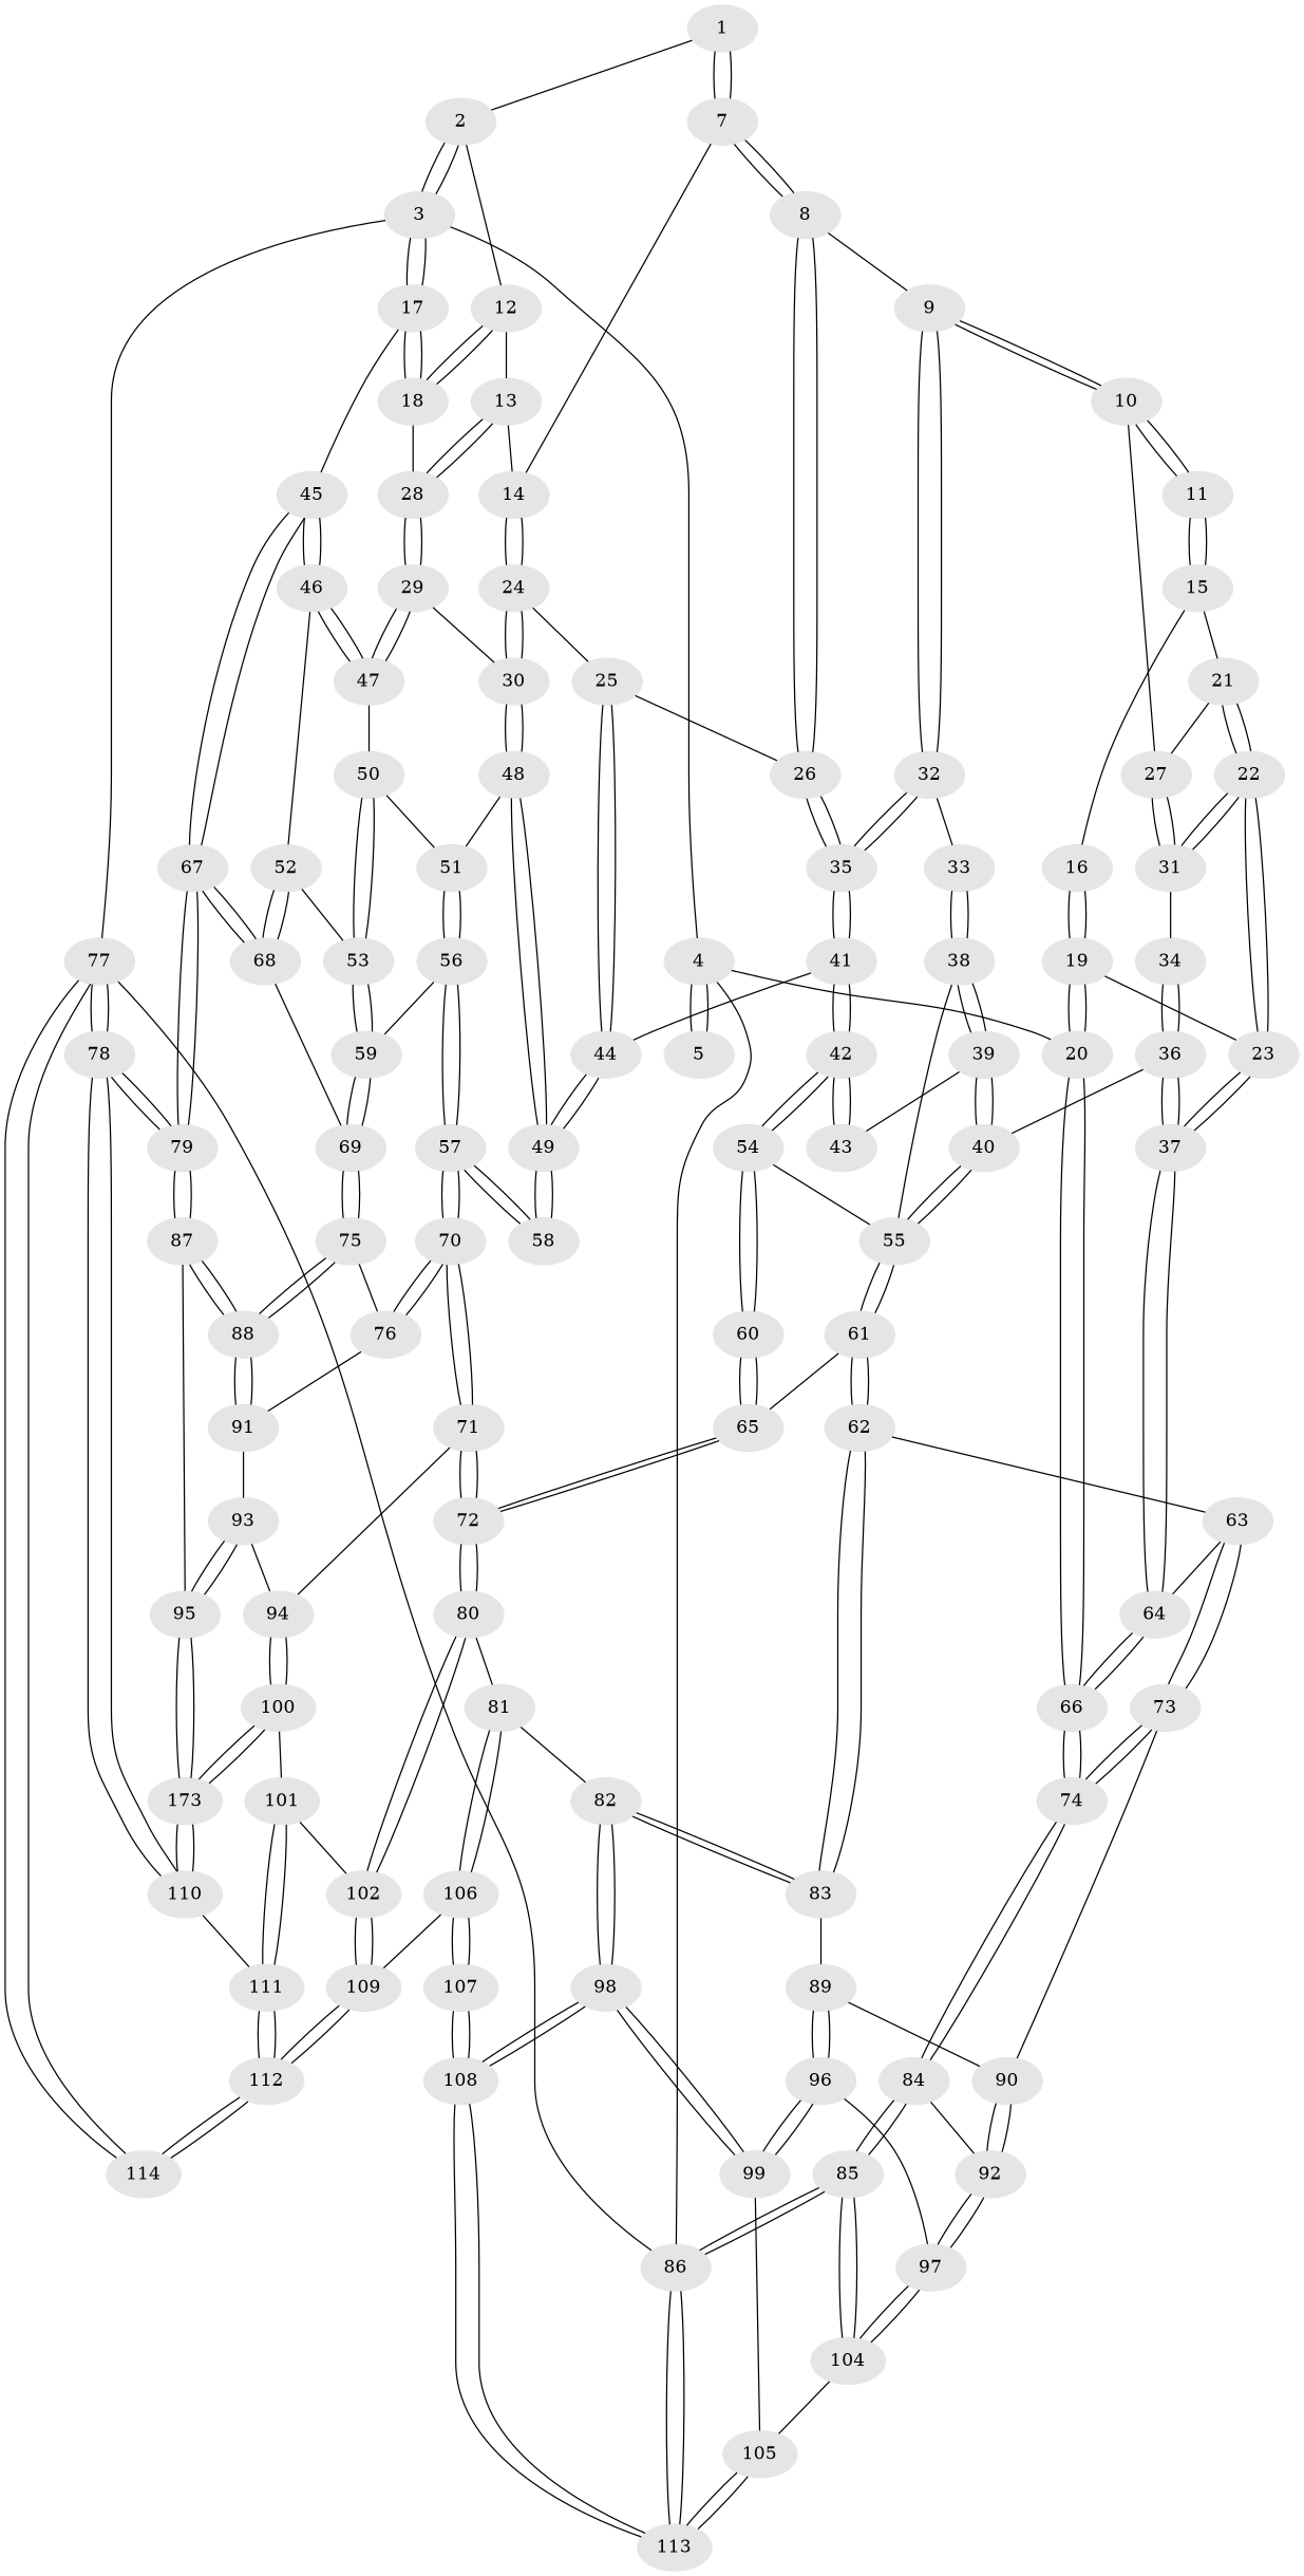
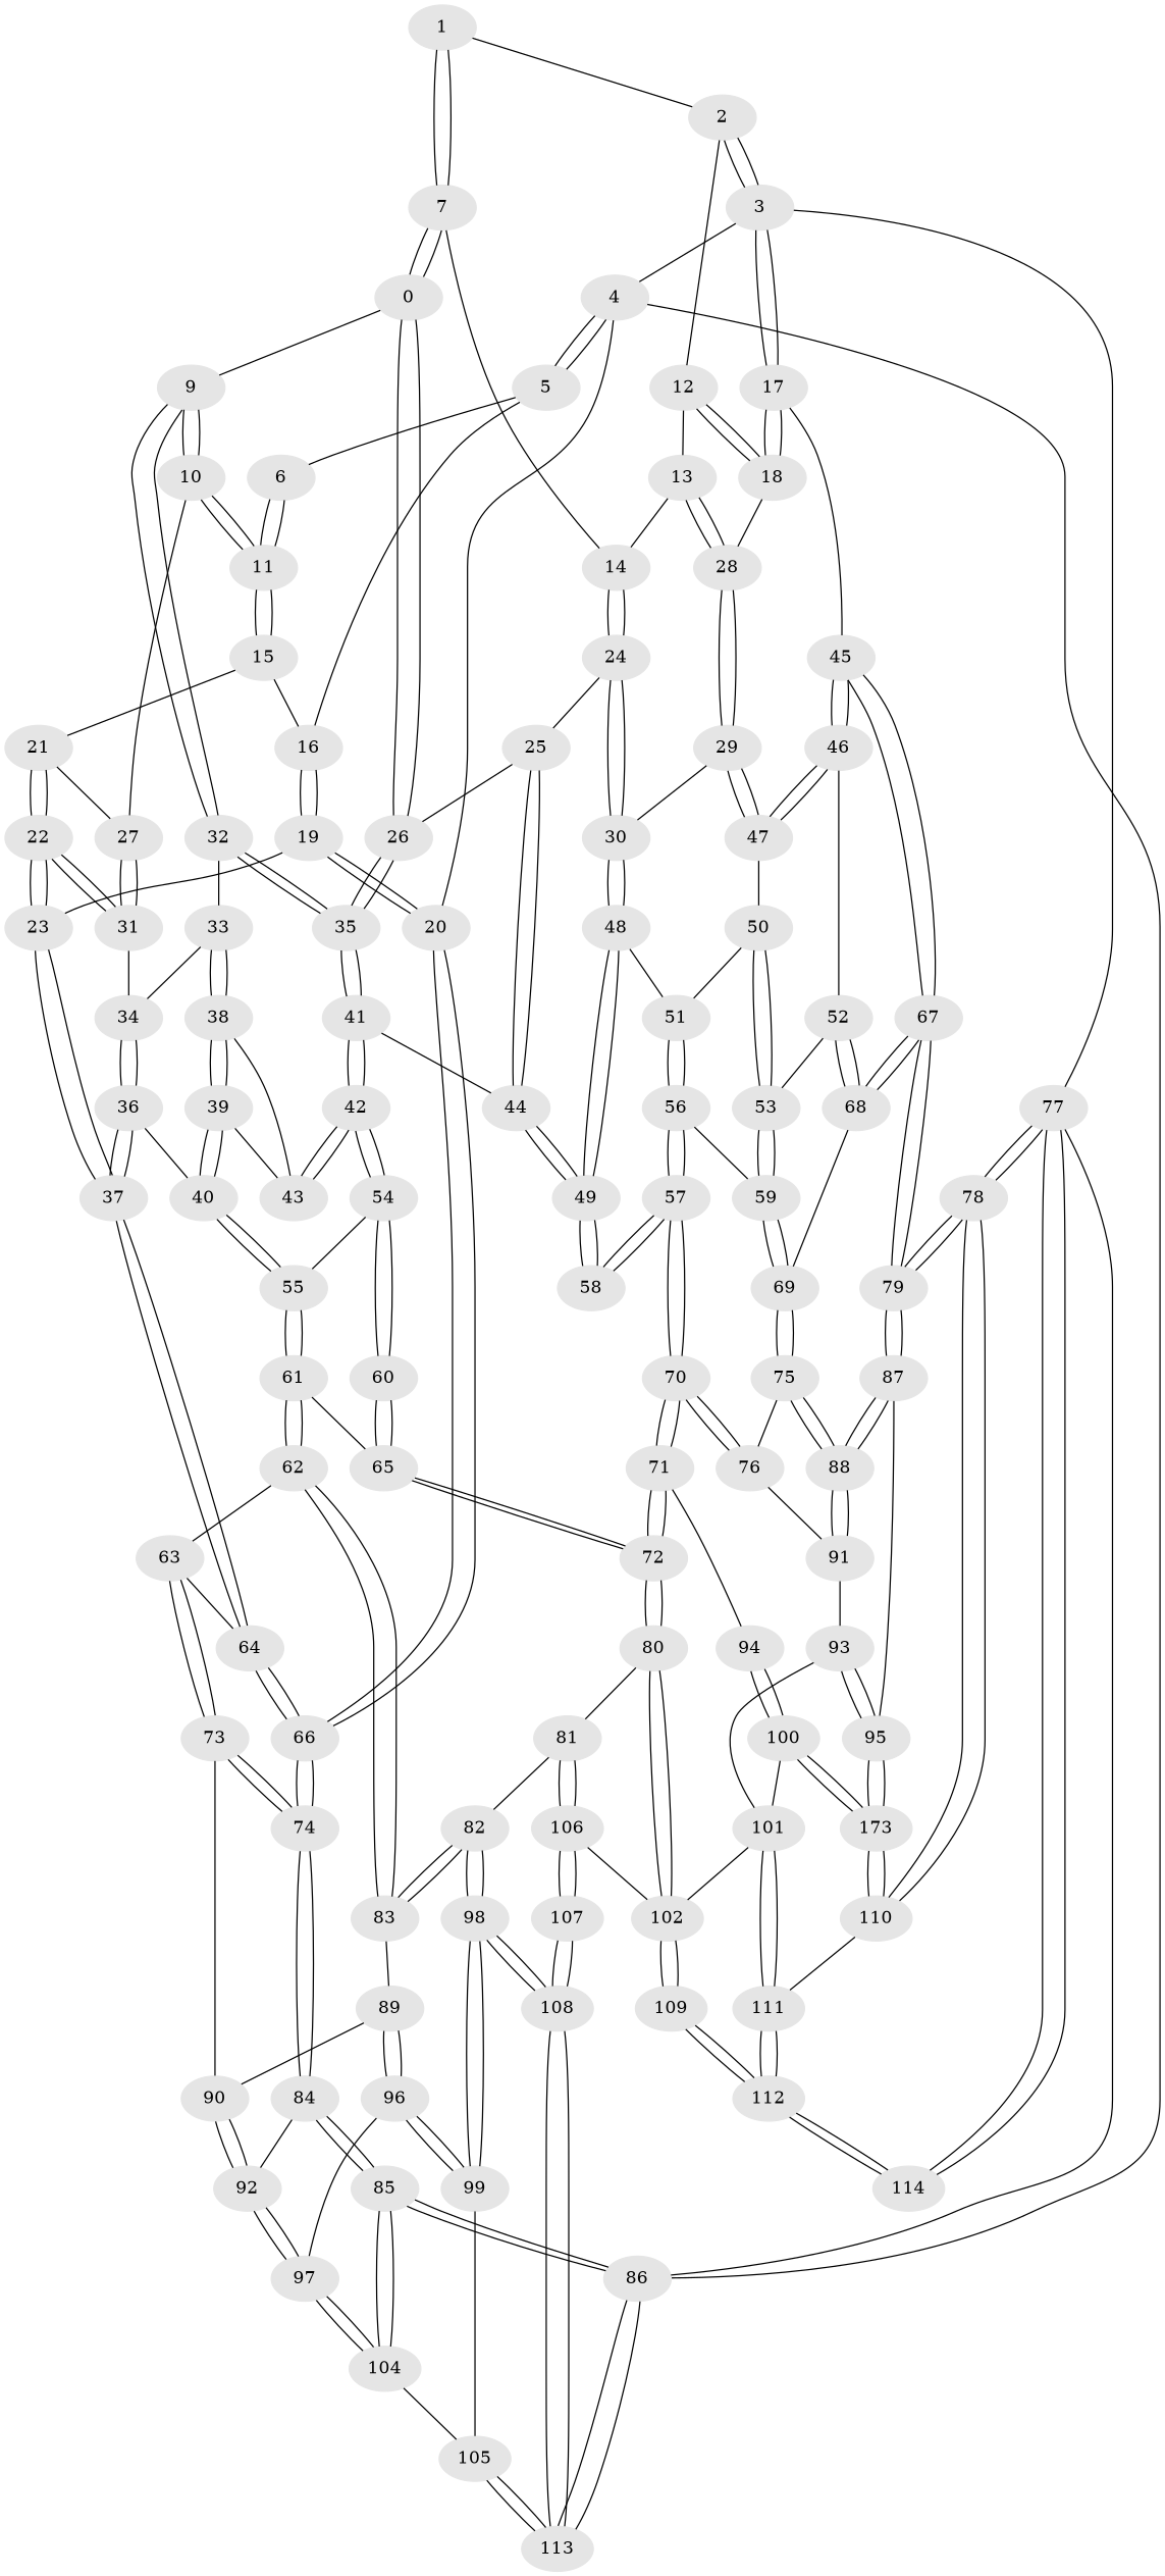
  graph {
    node [color=gray90 style=filled]
    1
    2
    7
    3
    12
-   8
+   8 [label=0]
    14
    4
    17
    77
    13
    18
    5
    20
    86
    45
    78
    114
+   6
    16
    66
    113
    11
    19
    15
    9
    26
    24
    10
    32
    35
    27
    33
    31
    21
    28
    29
    25
    30
    22
    23
    46
    67
    37
    74
    34
    64
    44
    48
    49
    41
    47
    50
    51
    36
    38
    39
    43
    40
    42
    55
    61
    54
    60
    58
    52
    68
    79
    53
    56
    59
    57
    69
    65
    62
    70
    71
    76
    75
    72
    63
    83
    73
    89
    90
    80
    84
    87
    88
    94
    91
    100
    81
    102
    92
    85
    93
    110
    111
    95
    82
    106
    109
    98
    107
    99
    108
    96
    104
    97
    105
    n112 [label=173]
    101
    112
    1 -- 2
    1 -- 7
    1 -- 7
    2 -- 3
    2 -- 3
    2 -- 12
    7 -- 8
    7 -- 8
    7 -- 14
    3 -- 4
    3 -- 17
    3 -- 17
    3 -- 77
    12 -- 13
    12 -- 18
    12 -- 18
    8 -- 9
    8 -- 26
    8 -- 26
    14 -- 24
    14 -- 24
    4 -- 5
    4 -- 5
    4 -- 20
    4 -- 86
    17 -- 18
    17 -- 18
    17 -- 45
    77 -- 86
    77 -- 78
    77 -- 78
    77 -- 114
    77 -- 114
    13 -- 14
    13 -- 28
    13 -- 28
    18 -- 28
+   5 -- 6
+   5 -- 16
    20 -- 66
    20 -- 66
    86 -- 113
    86 -- 113
    45 -- 46
    45 -- 46
    45 -- 67
    45 -- 67
    78 -- 79
    78 -- 79
    78 -- 110
    78 -- 110
+   6 -- 11
+   6 -- 11
    16 -- 19
    16 -- 19
    66 -- 74
    66 -- 74
    11 -- 15
    11 -- 15
    19 -- 20
    19 -- 20
    19 -- 23
    15 -- 16
    15 -- 21
    9 -- 10
    9 -- 10
    9 -- 32
    9 -- 32
    26 -- 35
    26 -- 35
    24 -- 25
    24 -- 30
    24 -- 30
    10 -- 11
    10 -- 11
    10 -- 27
    32 -- 35
    32 -- 35
    32 -- 33
    35 -- 41
    35 -- 41
    27 -- 31
    27 -- 31
+   33 -- 34
    33 -- 38
    33 -- 38
    31 -- 34
    21 -- 27
    21 -- 22
    21 -- 22
    28 -- 29
    28 -- 29
    29 -- 30
    29 -- 47
    29 -- 47
    25 -- 26
    25 -- 44
    25 -- 44
    30 -- 48
    30 -- 48
    22 -- 31
    22 -- 31
    22 -- 23
    22 -- 23
    23 -- 37
    23 -- 37
    46 -- 47
    46 -- 47
    46 -- 52
    67 -- 68
    67 -- 68
    67 -- 79
    67 -- 79
    37 -- 64
    37 -- 64
    74 -- 84
    74 -- 84
    34 -- 36
    34 -- 36
    64 -- 66
    64 -- 66
    44 -- 49
    44 -- 49
    48 -- 49
    48 -- 49
    48 -- 51
    49 -- 58
    49 -- 58
    41 -- 44
    41 -- 42
    41 -- 42
    47 -- 50
    50 -- 51
    50 -- 53
    50 -- 53
    51 -- 56
    51 -- 56
    36 -- 37
    36 -- 37
    36 -- 40
    38 -- 39
    38 -- 39
-   38 -- 55
+   38 -- 43
    39 -- 43
    39 -- 40
    39 -- 40
    40 -- 55
    40 -- 55
    42 -- 43
    42 -- 43
    42 -- 54
    42 -- 54
    55 -- 61
    55 -- 61
    61 -- 65
    61 -- 62
    61 -- 62
    54 -- 55
    54 -- 60
    54 -- 60
    60 -- 65
    60 -- 65
    52 -- 68
    52 -- 68
    52 -- 53
    68 -- 69
    79 -- 87
    79 -- 87
    53 -- 59
    53 -- 59
    56 -- 59
    56 -- 57
    56 -- 57
    59 -- 69
    59 -- 69
    57 -- 58
    57 -- 58
    57 -- 70
    57 -- 70
    69 -- 75
    69 -- 75
    65 -- 72
    65 -- 72
    62 -- 63
    62 -- 83
    62 -- 83
    70 -- 71
    70 -- 71
    70 -- 76
    70 -- 76
    71 -- 72
    71 -- 72
    71 -- 94
    76 -- 91
    75 -- 76
    75 -- 88
    75 -- 88
    72 -- 80
    72 -- 80
    63 -- 64
    63 -- 73
    63 -- 73
    83 -- 89
    73 -- 74
    73 -- 74
    73 -- 90
    89 -- 90
    89 -- 96
    89 -- 96
    90 -- 92
    90 -- 92
    80 -- 81
    80 -- 102
    80 -- 102
    84 -- 92
    84 -- 85
    84 -- 85
    87 -- 88
    87 -- 88
    87 -- 95
    88 -- 91
    88 -- 91
    94 -- 100
    94 -- 100
    91 -- 93
    100 -- n112
    100 -- n112
    100 -- 101
    81 -- 82
    81 -- 106
    81 -- 106
    102 -- 109
    102 -- 109
    92 -- 97
    92 -- 97
    85 -- 86
    85 -- 86
    85 -- 104
    85 -- 104
-   93 -- 94
+   93 -- 101
    93 -- 95
    93 -- 95
    110 -- 111
    111 -- 112
    111 -- 112
    95 -- n112
    95 -- n112
    82 -- 83
    82 -- 83
    82 -- 98
    82 -- 98
-   106 -- 109
+   106 -- 102
    106 -- 107
    106 -- 107
    109 -- 112
    109 -- 112
    98 -- 99
    98 -- 99
    98 -- 108
    98 -- 108
    107 -- 108
    107 -- 108
    99 -- 105
    108 -- 113
    108 -- 113
    96 -- 99
    96 -- 99
    96 -- 97
    104 -- 105
    97 -- 104
    97 -- 104
    105 -- 113
    105 -- 113
    n112 -- 110
    n112 -- 110
    101 -- 102
    101 -- 111
    101 -- 111
    112 -- 114
    112 -- 114
  }
